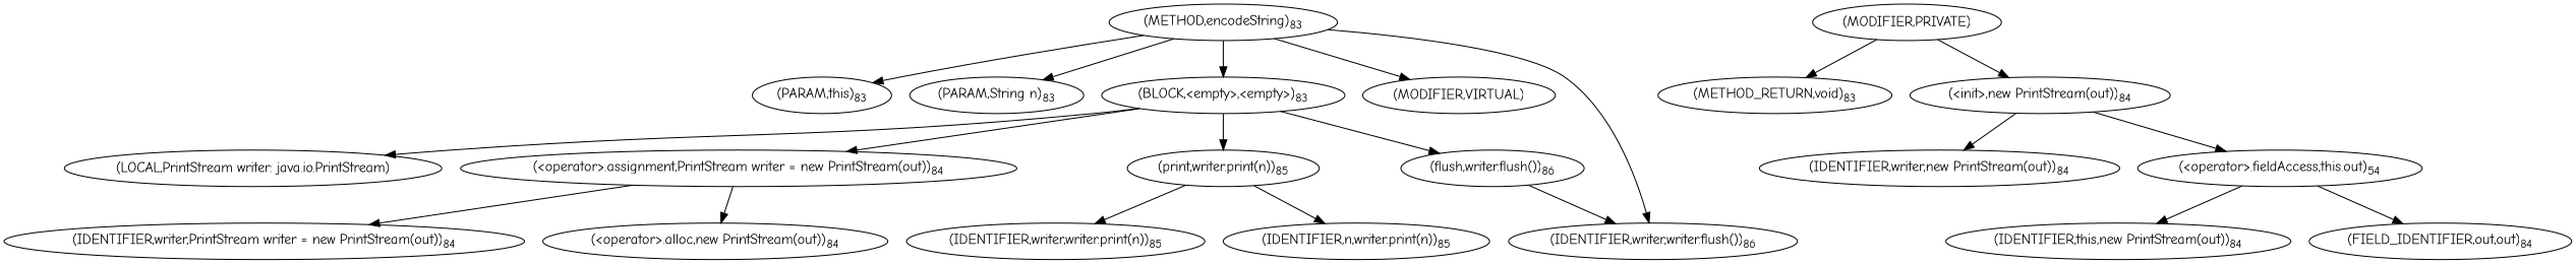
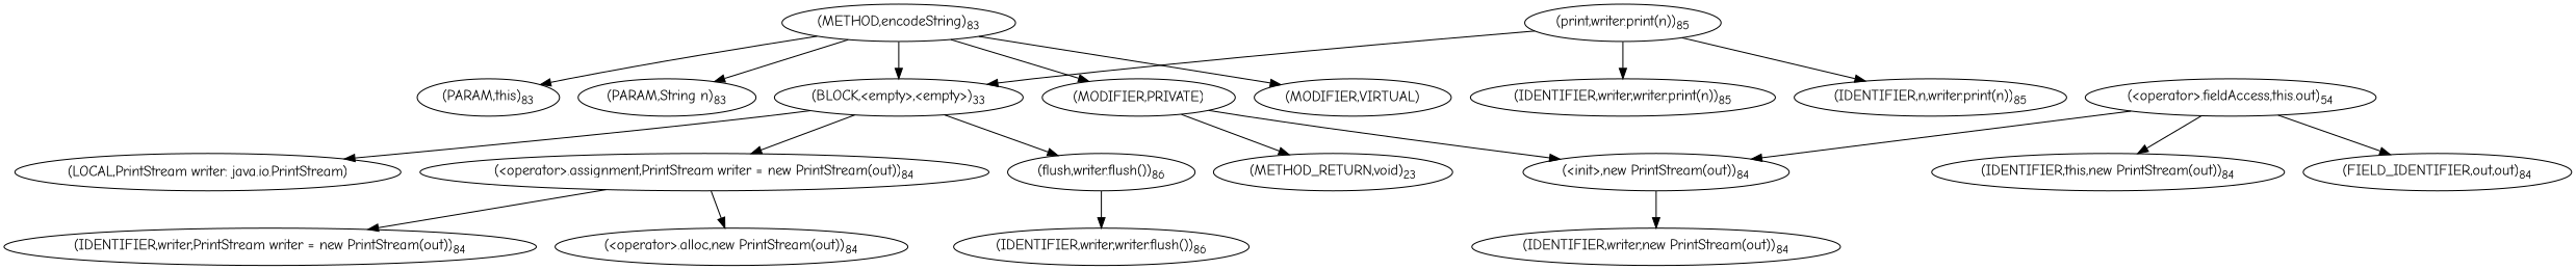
  digraph {
    fontname="Comic Neue"
    node [fontname="Comic Neue"]
    edge [fontname="Comic Neue"]
    n1 [label=<(METHOD,encodeString)<SUB>83</SUB>>]
    n2 [label=<(PARAM,this)<SUB>83</SUB>>]
    n3 [label=<(PARAM,String n)<SUB>83</SUB>>]
-   n4 [label=<(BLOCK,&lt;empty&gt;,&lt;empty&gt;)<SUB>83</SUB>>]
+   n4 [label=<(BLOCK,&lt;empty&gt;,&lt;empty&gt;)<SUB>33</SUB>>]
    n5 [label=<(MODIFIER,PRIVATE)>]
    n6 [label=<(MODIFIER,VIRTUAL)>]
    n7 [label=<(LOCAL,PrintStream writer: java.io.PrintStream)>]
    n8 [label=<(&lt;operator&gt;.assignment,PrintStream writer = new PrintStream(out))<SUB>84</SUB>>]
    n9 [label=<(print,writer.print(n))<SUB>85</SUB>>]
    n10 [label=<(flush,writer.flush())<SUB>86</SUB>>]
-   n11 [label=<(METHOD_RETURN,void)<SUB>83</SUB>>]
+   n11 [label=<(METHOD_RETURN,void)<SUB>23</SUB>>]
    n12 [label=<(&lt;init&gt;,new PrintStream(out))<SUB>84</SUB>>]
    n13 [label=<(IDENTIFIER,writer,PrintStream writer = new PrintStream(out))<SUB>84</SUB>>]
    n14 [label=<(&lt;operator&gt;.alloc,new PrintStream(out))<SUB>84</SUB>>]
    n15 [label=<(IDENTIFIER,writer,new PrintStream(out))<SUB>84</SUB>>]
    n16 [label=<(&lt;operator&gt;.fieldAccess,this.out)<SUB>54</SUB>>]
    n17 [label=<(IDENTIFIER,writer,writer.print(n))<SUB>85</SUB>>]
    n18 [label=<(IDENTIFIER,n,writer.print(n))<SUB>85</SUB>>]
    n19 [label=<(IDENTIFIER,writer,writer.flush())<SUB>86</SUB>>]
    n20 [label=<(IDENTIFIER,this,new PrintStream(out))<SUB>84</SUB>>]
    n21 [label=<(FIELD_IDENTIFIER,out,out)<SUB>84</SUB>>]
    n1 -> n2
    n1 -> n3
    n1 -> n4
-   n1 -> n19
+   n1 -> n5
    n1 -> n6
    n4 -> n7
    n4 -> n8
-   n4 -> n9
+   n9 -> n4
    n4 -> n10
    n5 -> n11
    n5 -> n12
    n8 -> n13
    n8 -> n14
    n9 -> n17
    n9 -> n18
    n10 -> n19
    n12 -> n15
-   n12 -> n16
+   n16 -> n12
    n16 -> n20
    n16 -> n21
  }
